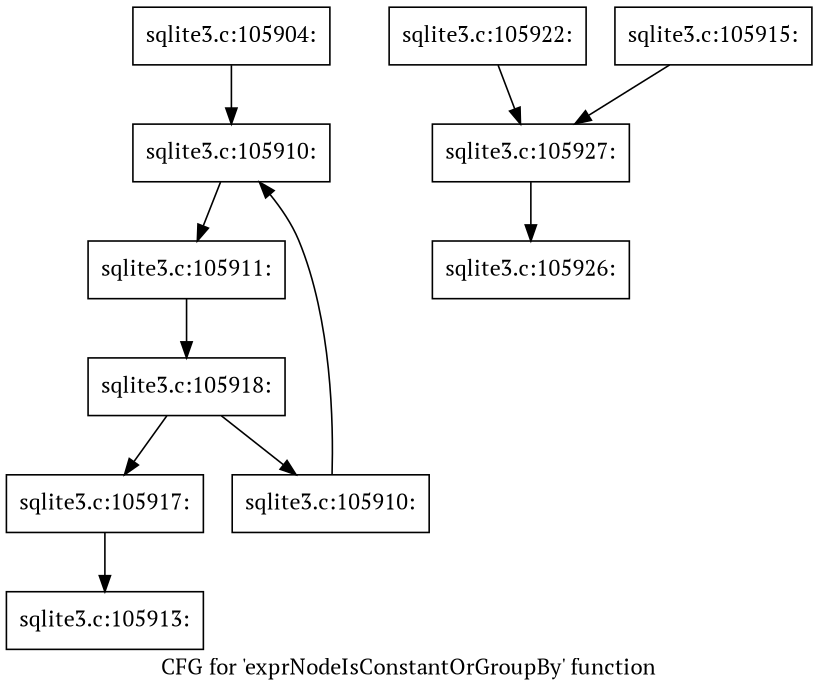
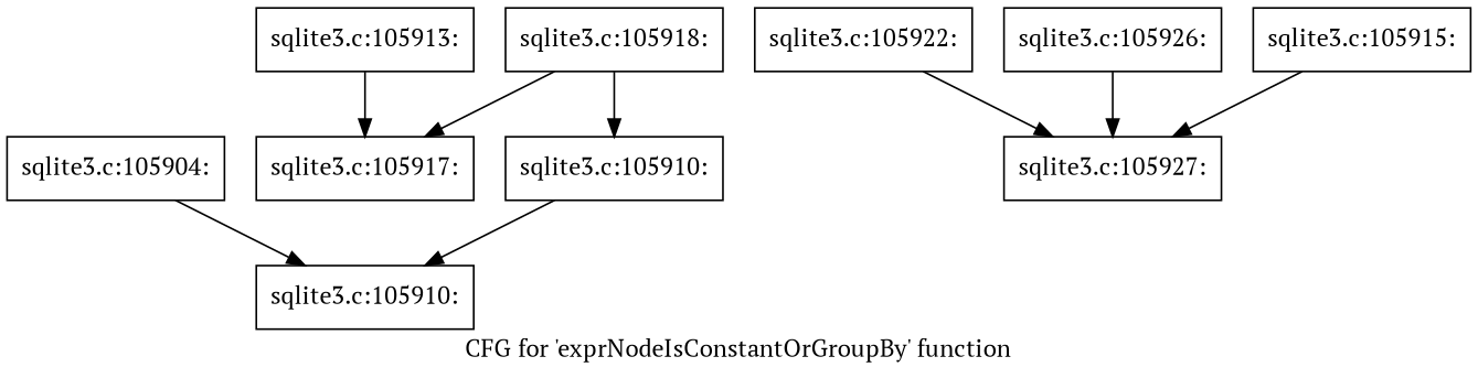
  digraph {
    fontname="PT Serif"
    label="CFG for 'exprNodeIsConstantOrGroupBy' function"
    node [fontname="PT Serif" shape=record]
    edge [fontname="PT Serif"]
    n1 [label="{sqlite3.c:105904:}"]
    n2 [label="{sqlite3.c:105910:}"]
-   n3 [label="{sqlite3.c:105911:}"]
    n4 [label="{sqlite3.c:105918:}"]
    n5 [label="{sqlite3.c:105913:}"]
    n6 [label="{sqlite3.c:105917:}"]
    n7 [label="{sqlite3.c:105910:}"]
    n8 [label="{sqlite3.c:105922:}"]
    n9 [label="{sqlite3.c:105927:}"]
    n10 [label="{sqlite3.c:105926:}"]
    n11 [label="{sqlite3.c:105915:}"]
    n1 -> n2
-   n2 -> n3
-   n3 -> n4
    n4 -> n6
    n4 -> n7
-   n6 -> n5
+   n5 -> n6
    n7 -> n2
    n8 -> n9
-   n9 -> n10
+   n10 -> n9
    n11 -> n9
  }
